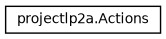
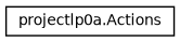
  digraph {
    rankdir=LR
-   n1 [color=black fillcolor=white fontname=Helvetica fontsize=10 height=0.2 label="projectlp2a.Actions" shape=record style=filled width=0.4]
+   n1 [color=black fillcolor=white fontname=Helvetica fontsize=10 height=0.2 label="projectlp0a.Actions" shape=record style=filled width=0.4]
  }
